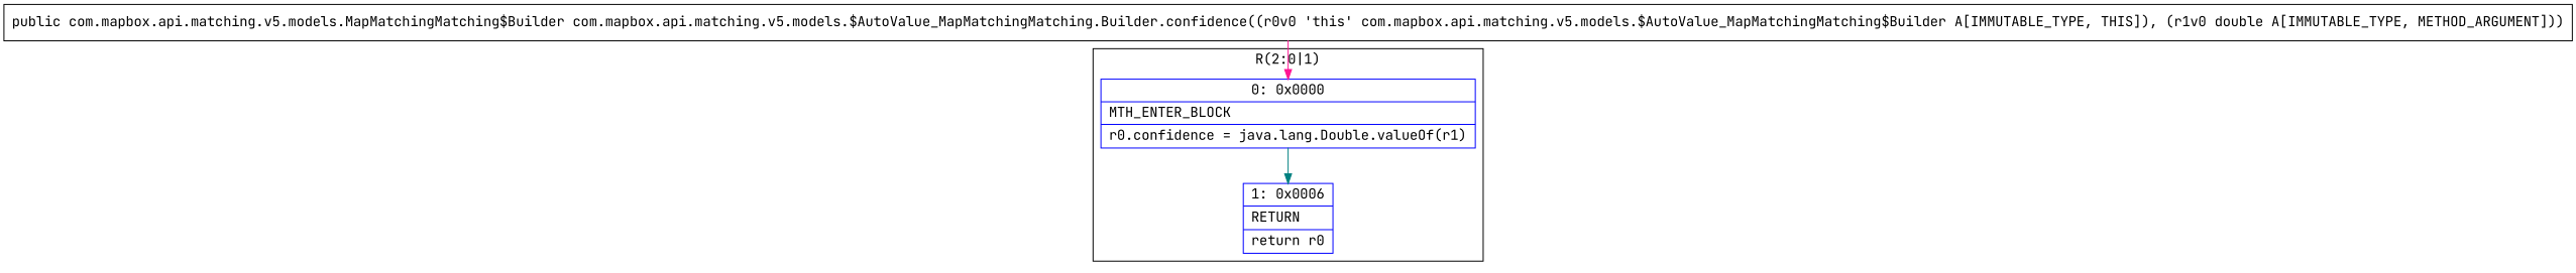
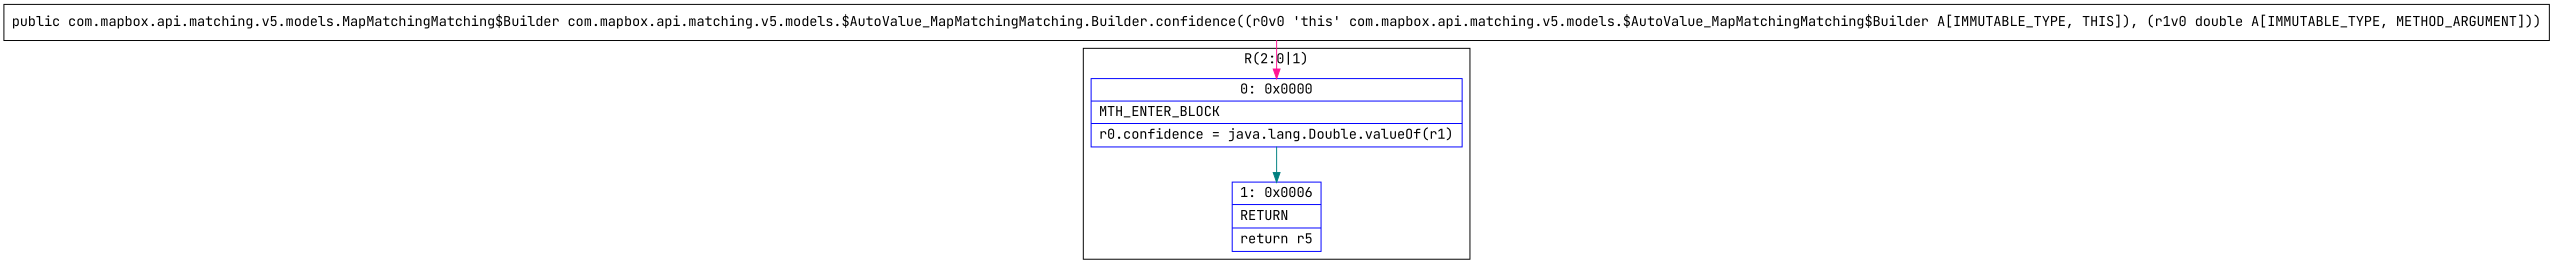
  digraph {
    fontname="JetBrains Mono"
    node [color=blue shape=record fontname="JetBrains Mono"]
    edge [fontname="JetBrains Mono"]
    n1 [label="{0\:\ 0x0000|MTH_ENTER_BLOCK\l|r0.confidence = java.lang.Double.valueOf(r1)\l}"]
-   n2 [label="{1\:\ 0x0006|RETURN\l|return r0\l}"]
+   n2 [label="{1\:\ 0x0006|RETURN\l|return r5\l}"]
    n3 [label="{public com.mapbox.api.matching.v5.models.MapMatchingMatching$Builder com.mapbox.api.matching.v5.models.$AutoValue_MapMatchingMatching.Builder.confidence((r0v0 'this' com.mapbox.api.matching.v5.models.$AutoValue_MapMatchingMatching$Builder A[IMMUTABLE_TYPE, THIS]), (r1v0 double A[IMMUTABLE_TYPE, METHOD_ARGUMENT])) }" color=""]
    subgraph cluster_1 {
      label="R(2:0|1)"
      n1
      n2
    }
    n1 -> n2 [color=teal]
    n3 -> n1 [color=deeppink]
  }
